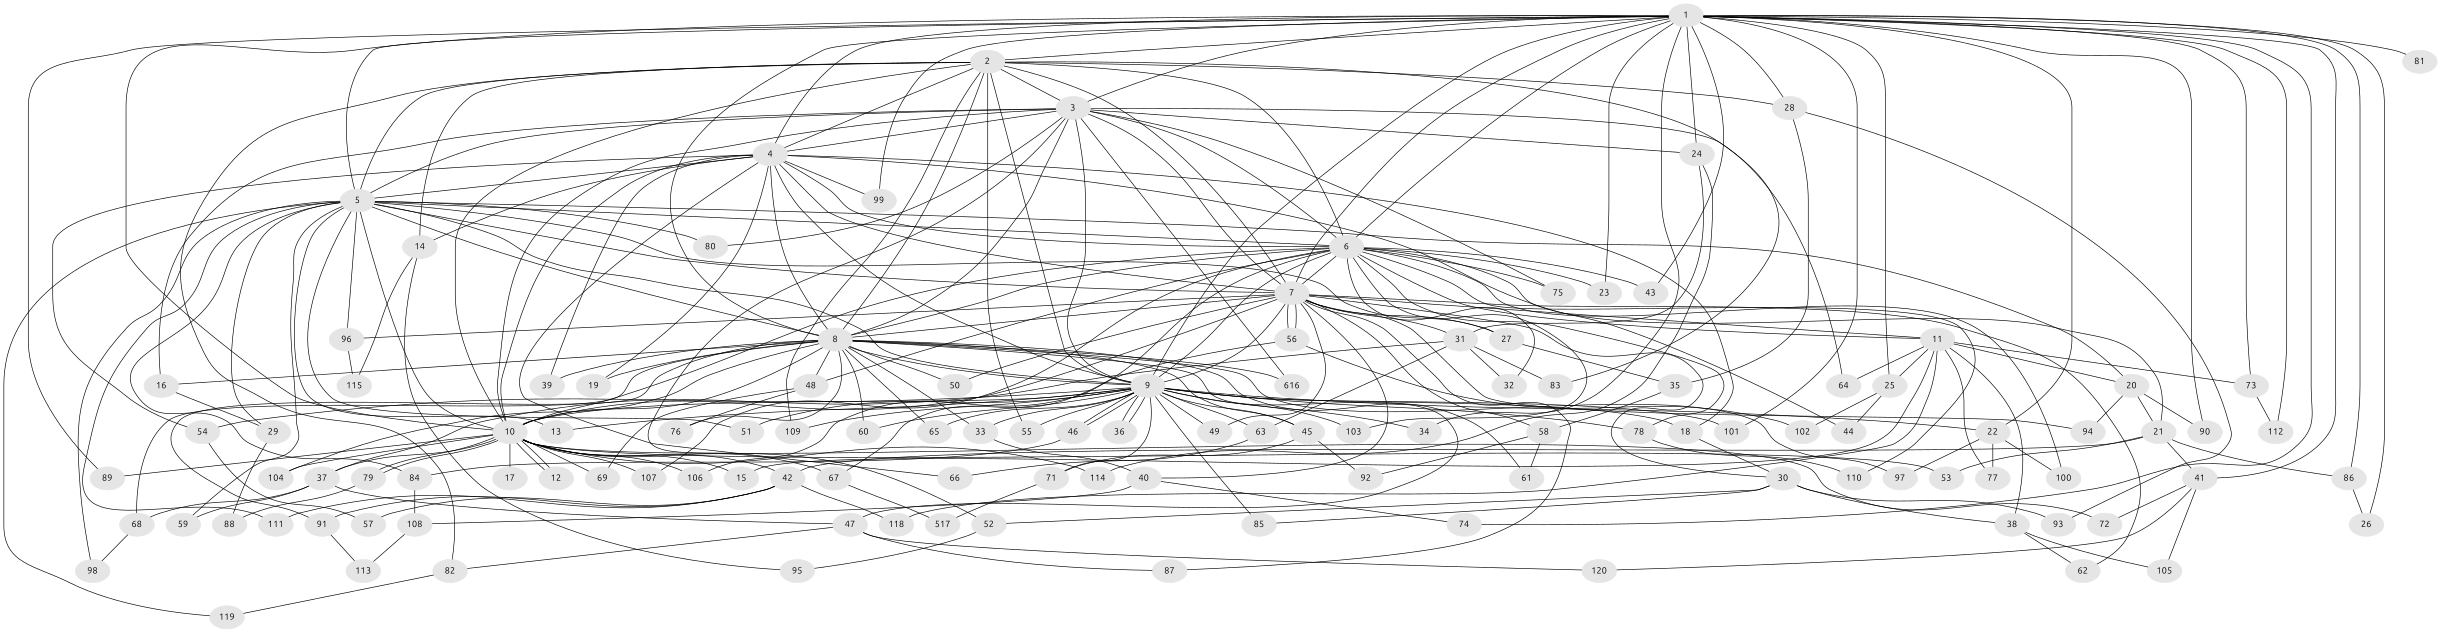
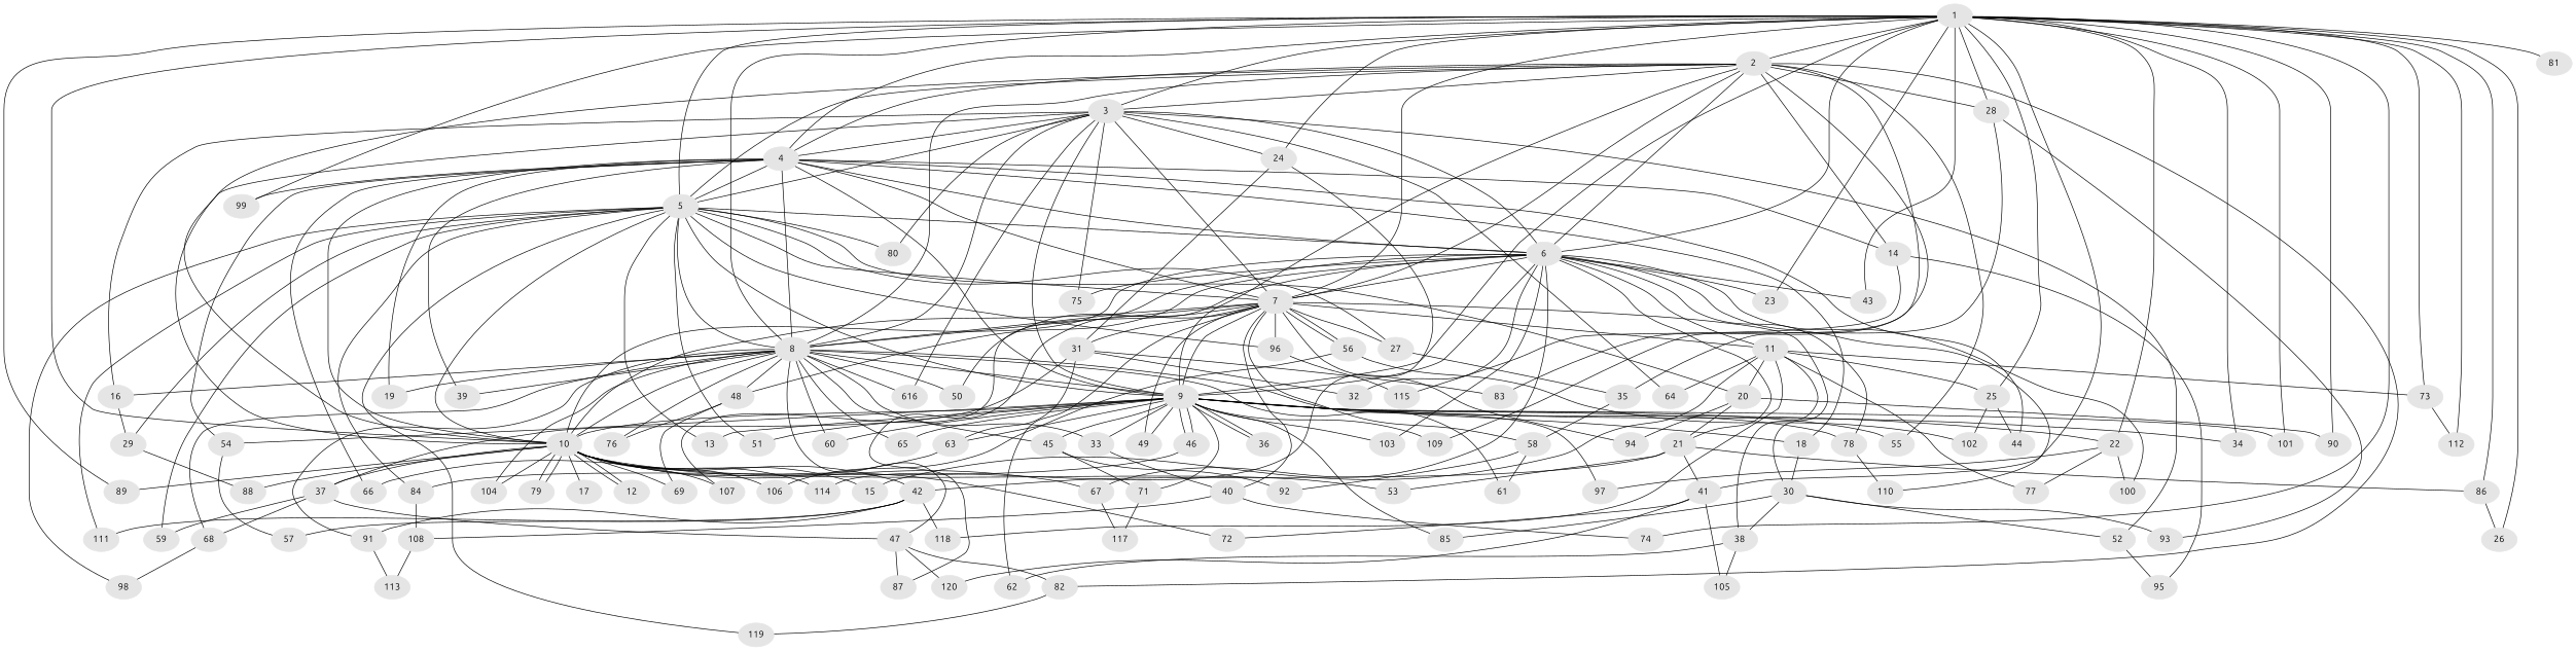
  graph {
    fontname=Ubuntu
    node [color=gray90 fontname=Ubuntu style=filled]
    edge [fontname=Ubuntu]
    1
    2
    3
    4
    5
    6
    7
    8
    9
    10
    22
    23
    24
    25
    26
    28
    34
    41
    43
    73
    74
    81
    86
    89
    90
    99
    101
    112
    14
    55
    82
    83
    109
    16
    52
    64
    75
    80
    n39 [label=616]
    18
    19
    39
    44
    54
    66
    13
    20
    27
    29
    51
    59
    84
    96
    98
    111
    119
    11
    21
    32
    48
    67
    78
    100
    103
    107
    110
    30
    31
    40
    49
    50
    56
    58
    62
    87
    94
    33
    45
    47
    60
    61
    65
    68
    76
    91
    97
    104
    36
    46
    63
    71
    85
    17
    12
    15
    37
    42
    53
    69
    72
    79
    88
    106
    114
    77
    102
    35
    93
    105
    120
    95
    115
    57
    108
    38
    118
-   117 [label=517]
+   117
    92
    113
    1 -- 2
    1 -- 3
    1 -- 4
    1 -- 5
    1 -- 6
    1 -- 7
    1 -- 8
    1 -- 9
    1 -- 10
    1 -- 22
    1 -- 23
    1 -- 24
    1 -- 25
    1 -- 26
    1 -- 28
    1 -- 34
    1 -- 41
    1 -- 43
    1 -- 73
    1 -- 74
    1 -- 81
    1 -- 86
    1 -- 89
    1 -- 90
    1 -- 99
    1 -- 101
    1 -- 112
    2 -- 3
    2 -- 4
    2 -- 5
    2 -- 6
    2 -- 7
    2 -- 8
    2 -- 9
    2 -- 10
    2 -- 28
    2 -- 14
    2 -- 55
    2 -- 82
    2 -- 83
    2 -- 109
    3 -- 4
    3 -- 5
    3 -- 6
    3 -- 7
    3 -- 8
    3 -- 9
    3 -- 10
    3 -- 24
    3 -- 16
    3 -- 52
    3 -- 64
    3 -- 75
    3 -- 80
    3 -- n39
    4 -- 5
    4 -- 6
    4 -- 7
    4 -- 8
    4 -- 9
    4 -- 10
    4 -- 99
    4 -- 14
    4 -- 18
    4 -- 19
    4 -- 39
    4 -- 44
    4 -- 54
    4 -- 66
    5 -- 6
    5 -- 7
    5 -- 8
    5 -- 9
    5 -- 10
    5 -- 80
    5 -- 13
    5 -- 20
    5 -- 27
    5 -- 29
    5 -- 51
    5 -- 59
    5 -- 84
    5 -- 96
    5 -- 98
    5 -- 111
    5 -- 119
    6 -- 7
    6 -- 8
    6 -- 9
    6 -- 10
    6 -- 23
    6 -- 43
    6 -- 75
    6 -- 11
    6 -- 21
    6 -- 32
    6 -- 48
    6 -- 67
    6 -- 78
    6 -- 100
    6 -- 103
    6 -- 107
    6 -- 110
    7 -- 8
    7 -- 9
    7 -- 10
    7 -- 27
    7 -- 96
    7 -- 11
    7 -- 30
    7 -- 31
    7 -- 40
    7 -- 49
    7 -- 50
    7 -- 56
    7 -- 56
    7 -- 58
    7 -- 62
    7 -- 87
    7 -- 94
    8 -- 9
    8 -- 10
    8 -- 16
    8 -- n39
    8 -- 19
    8 -- 39
    8 -- 48
    8 -- 50
    8 -- 33
    8 -- 45
    8 -- 47
    8 -- 60
    8 -- 61
    8 -- 65
    8 -- 68
    8 -- 76
    8 -- 91
    8 -- 97
    8 -- 104
    9 -- 10
    9 -- 22
    9 -- 34
    9 -- 101
    9 -- 55
    9 -- 109
    9 -- 18
    9 -- 54
    9 -- 13
    9 -- 51
    9 -- 78
    9 -- 103
    9 -- 49
    9 -- 33
    9 -- 45
    9 -- 60
    9 -- 65
    9 -- 36
    9 -- 36
    9 -- 46
    9 -- 46
    9 -- 63
    9 -- 71
    9 -- 85
    10 -- 89
    10 -- 67
    10 -- 107
    10 -- 104
    10 -- 17
    10 -- 12
    10 -- 12
    10 -- 15
    10 -- 37
    10 -- 42
    10 -- 53
    10 -- 69
    10 -- 72
    10 -- 79
    10 -- 79
-   79 -- 88
+   10 -- 88
    10 -- 106
    10 -- 114
    22 -- 100
    22 -- 97
    22 -- 77
    24 -- 31
    24 -- 114
    25 -- 44
    25 -- 102
    28 -- 35
    28 -- 93
    41 -- 72
    41 -- 105
    41 -- 120
    73 -- 112
    86 -- 26
    14 -- 95
    14 -- 115
    82 -- 119
    16 -- 29
    52 -- 95
    18 -- 30
    54 -- 57
    20 -- 90
    20 -- 21
    20 -- 94
    27 -- 35
    29 -- 88
    84 -- 108
    96 -- 115
    11 -- 25
    11 -- 73
    11 -- 64
    11 -- 20
    11 -- 15
    11 -- 77
    11 -- 38
    11 -- 118
    21 -- 41
    21 -- 86
    21 -- 42
    21 -- 53
    48 -- 76
    48 -- 69
    67 -- 117
    78 -- 110
    30 -- 52
    30 -- 85
    30 -- 93
    30 -- 38
    31 -- 83
    31 -- 32
    31 -- 63
    31 -- 37
    40 -- 74
    40 -- 108
    56 -- 106
    56 -- 102
    58 -- 61
    58 -- 92
    33 -- 40
    45 -- 71
    45 -- 92
    47 -- 82
    47 -- 87
    47 -- 120
    68 -- 98
    91 -- 113
    46 -- 84
    63 -- 66
    71 -- 117
    37 -- 59
    37 -- 47
    37 -- 68
    42 -- 111
    42 -- 91
    42 -- 57
    42 -- 118
    35 -- 58
    108 -- 113
    38 -- 62
    38 -- 105
  }
